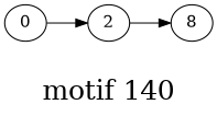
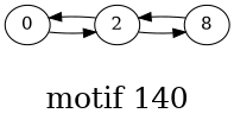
  digraph {
    fontsize=24
    label="\nmotif 140\n"
    rankdir=LR
    splines=false
    node [shape=ellipse]
    0 [height=0.3 width=0.3]
    2 [height=0.3 width=0.3]
    n3 [height=0.3 label=8 width=0.3]
    0 -> 2
+   2 -> 0
    2 -> n3
+   n3 -> 2
  }
